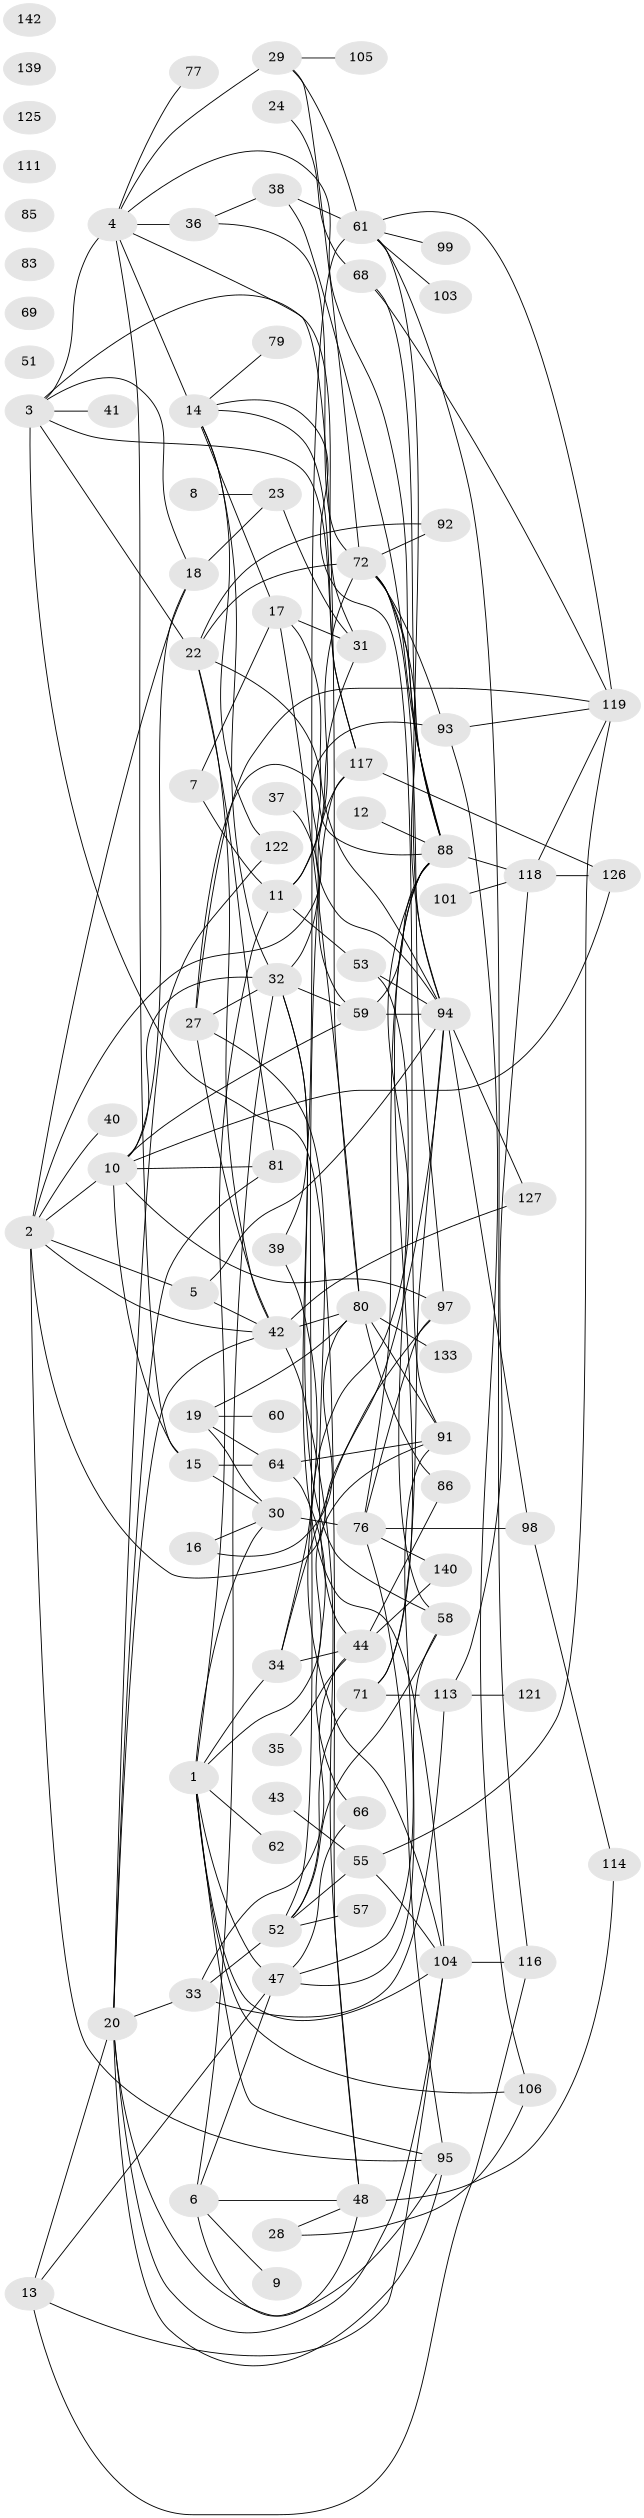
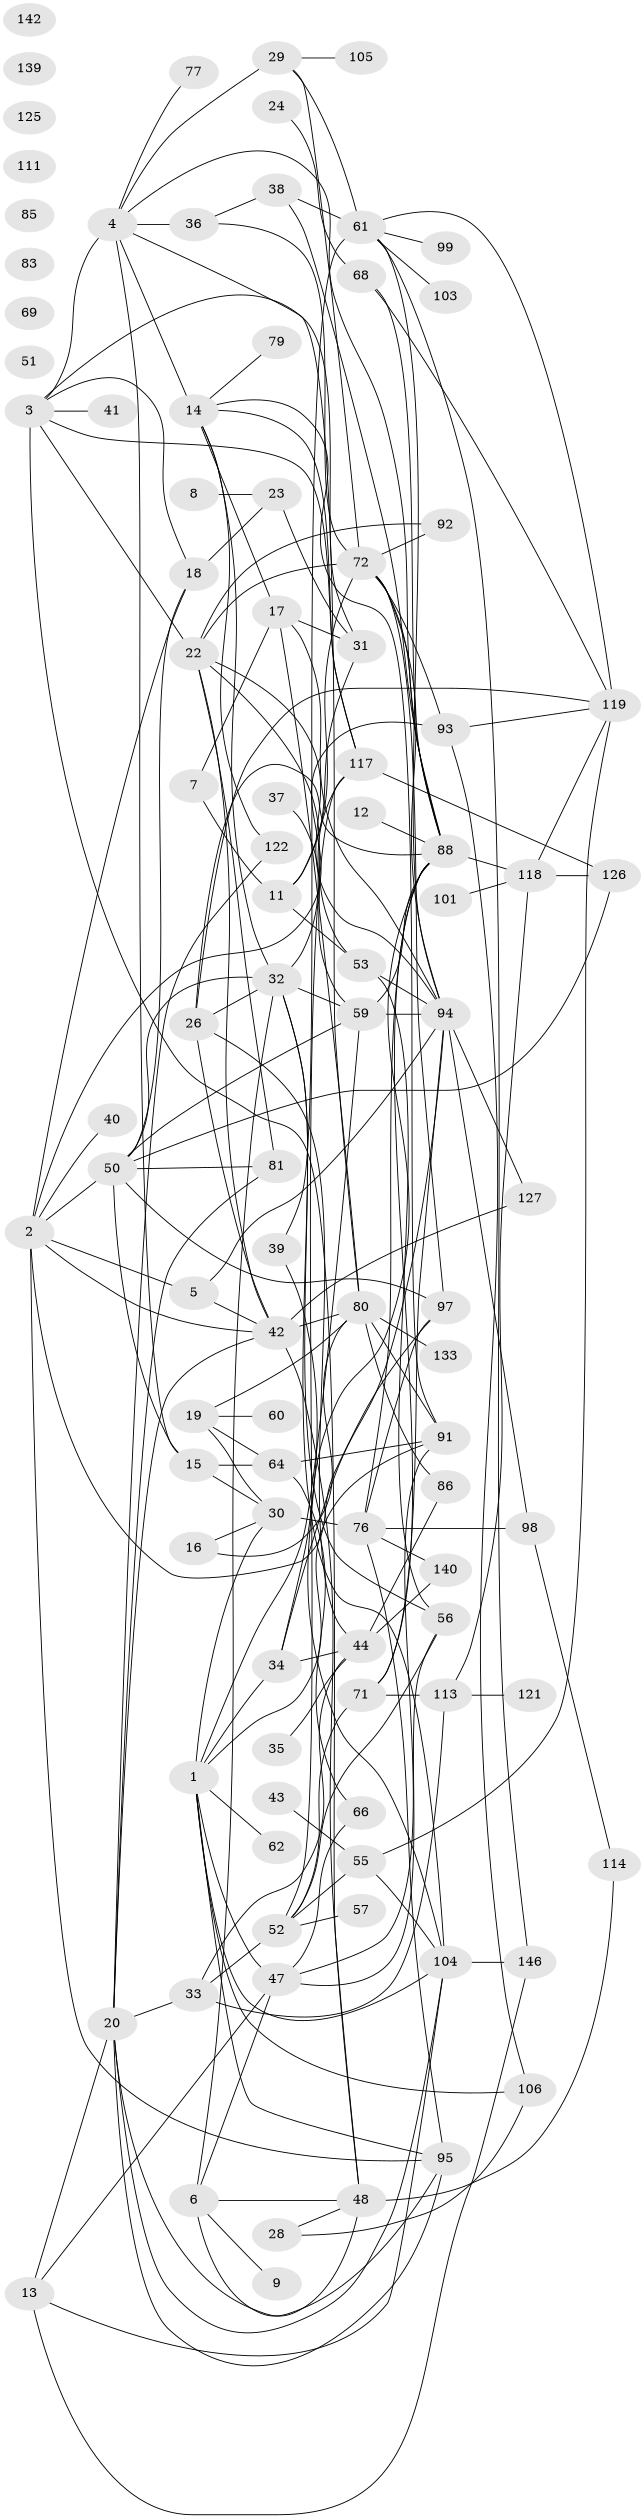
  graph {
    rankdir=LR
    node [color=gray90 style=filled]
    1 [super="+63"]
    11 [super="+123"]
    30 [super="+49"]
    34 [super="+131"]
    47 [super="+112"]
    62
    91 [super="+141"]
    95 [super="+136"]
    104 [super="+115"]
    106
    31 [super="+84"]
    53 [super="+70"]
    72 [super="+110"]
    76 [super="+87"]
    88 [super="+130"]
    94 [super="+128"]
    44
-   58 [super="+100"]
+   58 [super="+100" label=56]
    66
-   116
+   116 [label=146]
    2 [super="+96"]
    5
-   10 [super="+21"]
+   10 [super="+21" label=50]
    18
    40
    42 [super="+108"]
    97
    93
    15
    32 [super="+75"]
    59
    81
    126 [super="+129"]
    23 [super="+120"]
    48 [super="+135"]
    80 [super="+138"]
    127
    103 [super="+124"]
    3 [super="+45"]
    4 [super="+102"]
    22 [super="+50"]
    41
    117
    14 [super="+73"]
    29
    36 [super="+54"]
    77
    92
    114
    17 [super="+78"]
    79
    122
    64 [super="+67"]
    61 [super="+82"]
    105
    38
    86
    133
    118 [super="+132"]
    98
    6 [super="+137"]
    9
    7
    8
    12
    20 [super="+65"]
    33 [super="+90"]
    13
    16 [super="+109"]
    19 [super="+46"]
    60
    52 [super="+74"]
    113
    24
    68
    119 [super="+134"]
    37 [super="+107"]
-   26 [super="+27" label=27]
+   26 [super="+27"]
    140
    28
    99
    55
    57
    71 [super="+89"]
    121
    35
    39
    43
    51
    69
    83
    85
    101
    111
    125
    139
    142
-   1 -- 11
+   1 -- 59
    1 -- 30
    1 -- 34
    1 -- 47
    1 -- 62
    1 -- 91
    1 -- 95
    1 -- 104
    1 -- 106
    11 -- 31
    11 -- 53
    11 -- 72
    30 -- 76
    34 -- 88
    34 -- 94
    34 -- 44
    47 -- 91
    47 -- 58
    47 -- 66
    104 -- 116
    53 -- 94
    53 -- 58
    72 -- 88
    72 -- 94
    72 -- 97
    72 -- 93
    72 -- 92
    76 -- 95
    76 -- 88
    76 -- 97
    76 -- 98
    76 -- 140
    88 -- 118
    94 -- 127
    94 -- 98
    44 -- 86
    44 -- 140
    2 -- 95
    2 -- 5
    2 -- 10
    2 -- 18
    2 -- 40
    2 -- 42
    2 -- 97
    2 -- 93
    5 -- 94
    5 -- 42
    10 -- 18
    10 -- 97
    10 -- 15
    10 -- 32
    10 -- 59
    10 -- 81
    10 -- 126
    18 -- 23
    42 -- 48
    42 -- 80
    42 -- 127
    93 -- 106
    93 -- 119
    15 -- 30
    15 -- 64
    32 -- 104
    32 -- 58 [weight=2]
    32 -- 59
    32 -- 117
    59 -- 88
    59 -- 94
    23 -- 31
    48 -- 114
    80 -- 91
    80 -- 86
    80 -- 133
    3 -- 31
    3 -- 18
    3 -- 48
    3 -- 4
    3 -- 22
    3 -- 41
    3 -- 117
    4 -- 88
    4 -- 15
    4 -- 80
    4 -- 14
    4 -- 29
    4 -- 36
    4 -- 77
+   22 -- 53
    22 -- 72
    22 -- 94
    22 -- 42
    22 -- 81
    22 -- 92
    117 -- 126
    14 -- 91
    14 -- 32
    14 -- 117
    14 -- 17
    14 -- 79
    14 -- 122
    29 -- 72
    29 -- 61
    29 -- 105
    36 -- 72
    36 -- 38
    17 -- 31
    17 -- 94
    17 -- 80
    64 -- 91
    64 -- 66
    61 -- 94
    61 -- 116
    61 -- 103
    61 -- 119
    61 -- 99
    38 -- 88
    38 -- 61
    118 -- 126
    118 -- 119
    98 -- 114
    6 -- 47
    6 -- 95
    6 -- 32
    6 -- 48
    6 -- 9
    7 -- 11
    7 -- 17
    8 -- 23
    12 -- 88
    20 -- 95
    20 -- 104
    20 -- 42
    20 -- 81
    20 -- 48
    20 -- 122
    20 -- 33
    33 -- 44
    33 -- 52
    33 -- 113
    13 -- 47
    13 -- 104
    13 -- 116
    13 -- 20
    16 -- 30
    16 -- 80
    19 -- 30
    19 -- 80
    19 -- 64
    19 -- 60
    52 -- 58
    52 -- 117
    52 -- 55
    52 -- 57
    52 -- 71
    113 -- 118
    113 -- 121
    24 -- 68
    68 -- 88
    68 -- 119
    37 -- 59
    26 -- 88
    26 -- 44
    26 -- 42
    26 -- 32
    26 -- 119
    28 -- 106
    28 -- 48
    55 -- 104
    55 -- 119
    71 -- 88
    71 -- 94
    71 -- 113
    35 -- 44
    39 -- 104
    39 -- 61
    43 -- 55
    101 -- 118
  }
